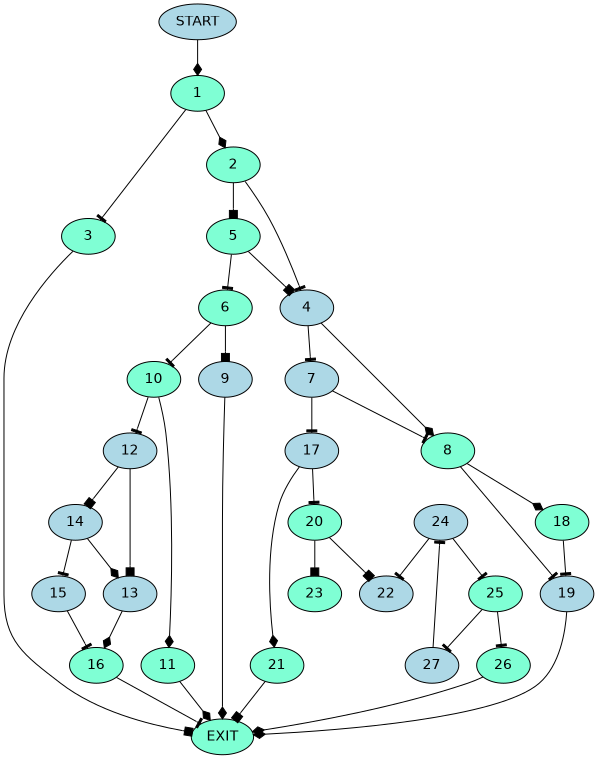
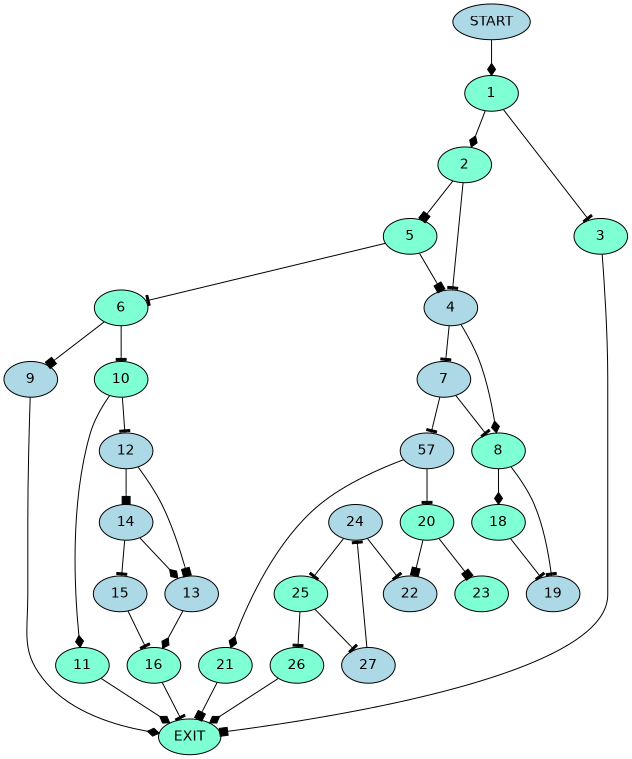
  digraph {
    fontname="DejaVu Sans"
    node [fillcolor=aquamarine fontname="DejaVu Sans" style=filled]
    edge [arrowhead=tee fontname="DejaVu Sans"]
    n1 [fillcolor=lightblue label=START]
    1
    2
    3
    n5 [label=EXIT]
    4 [fillcolor=lightblue]
    5
    7 [fillcolor=lightblue]
    8
    6
-   17 [fillcolor=lightblue]
+   17 [fillcolor=lightblue label=57]
    18
    19 [fillcolor=lightblue]
    9 [fillcolor=lightblue]
    10
    11
    12 [fillcolor=lightblue]
    20
    21
    13 [fillcolor=lightblue]
    14 [fillcolor=lightblue]
    16
    15 [fillcolor=lightblue]
    22 [fillcolor=lightblue]
    23
    24 [fillcolor=lightblue]
    25
    26
    27 [fillcolor=lightblue]
    n1 -> 1 [arrowhead=diamond]
    1 -> 2 [arrowhead=diamond]
    1 -> 3
    2 -> 4
    2 -> 5 [arrowhead=box]
    3 -> n5 [arrowhead=box]
    4 -> 7
    4 -> 8 [arrowhead=diamond]
    5 -> 4 [arrowhead=box]
    5 -> 6
    7 -> 8
    7 -> 17
    8 -> 18 [arrowhead=diamond]
    8 -> 19
    6 -> 9 [arrowhead=box]
    6 -> 10
    17 -> 20
    17 -> 21 [arrowhead=diamond]
    18 -> 19
-   19 -> n5 [arrowhead=diamond]
    9 -> n5 [arrowhead=diamond]
    10 -> 11 [arrowhead=diamond]
    10 -> 12
    11 -> n5 [arrowhead=diamond]
    12 -> 13 [arrowhead=box]
    12 -> 14 [arrowhead=box]
    20 -> 22 [arrowhead=box]
    20 -> 23 [arrowhead=box]
    21 -> n5 [arrowhead=box]
    13 -> 16 [arrowhead=diamond]
    14 -> 13 [arrowhead=diamond]
    14 -> 15
    16 -> n5
    15 -> 16
    24 -> 22
    24 -> 25
    25 -> 26
    25 -> 27
    26 -> n5 [arrowhead=diamond]
    27 -> 24
  }
